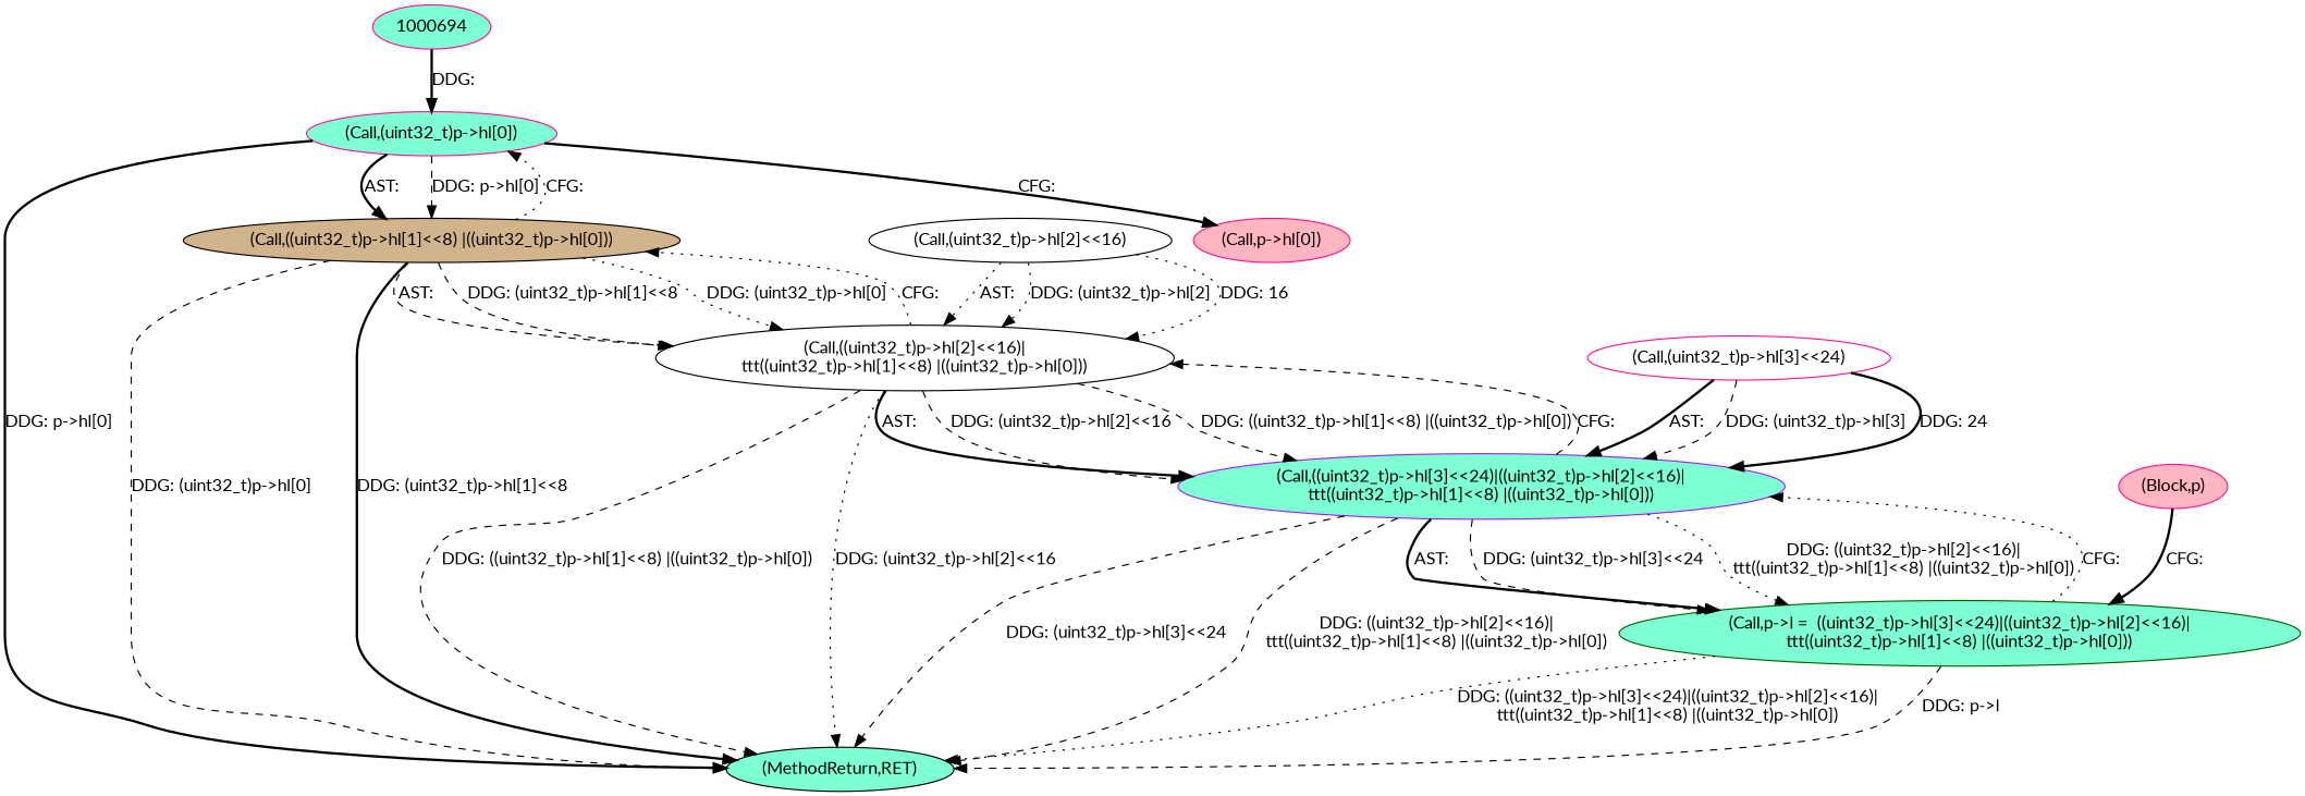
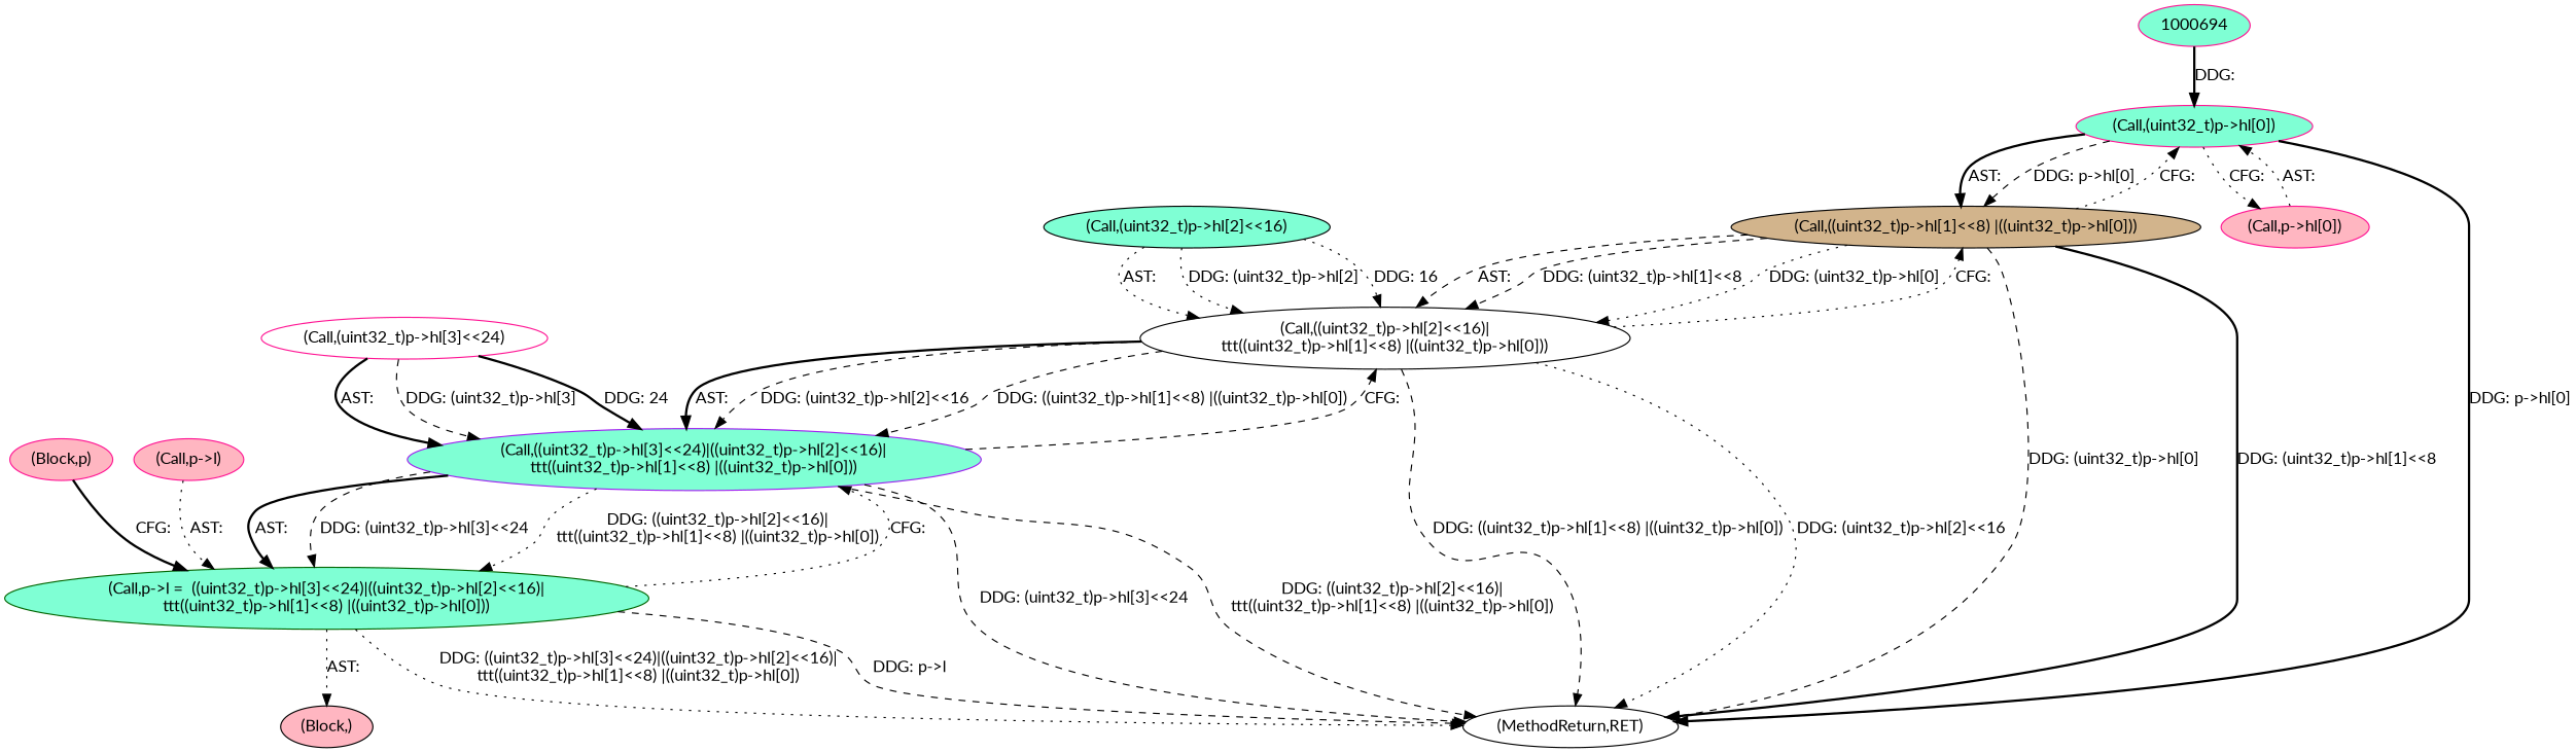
  digraph {
    fontname=Lato
    node [color=deeppink fillcolor=aquamarine fontname=Lato style=filled]
    edge [fontname=Lato style=dotted]
    n1 [label="(Call,(uint32_t)p->hl[0])"]
    n2 [color=black fillcolor=tan label="(Call,((uint32_t)p->hl[1]<<8) |((uint32_t)p->hl[0]))"]
    n3 [fillcolor=lightpink label="(Call,p->hl[0])"]
-   n4 [color=black label="(MethodReturn,RET)"]
+   n4 [color=black fillcolor=white label="(MethodReturn,RET)"]
    n5 [color=black fillcolor=white label="(Call,((uint32_t)p->hl[2]<<16)|\n\t\t\t((uint32_t)p->hl[1]<<8) |((uint32_t)p->hl[0]))"]
    n6 [color=purple label="(Call,((uint32_t)p->hl[3]<<24)|((uint32_t)p->hl[2]<<16)|\n\t\t\t((uint32_t)p->hl[1]<<8) |((uint32_t)p->hl[0]))"]
    n7 [color=darkgreen label="(Call,p->l =  ((uint32_t)p->hl[3]<<24)|((uint32_t)p->hl[2]<<16)|\n\t\t\t((uint32_t)p->hl[1]<<8) |((uint32_t)p->hl[0]))"]
-   n9 [color=black fillcolor=white label="(Call,(uint32_t)p->hl[2]<<16)"]
+   n8 [color=black fillcolor=lightpink label="(Block,)"]
+   n9 [color=black label="(Call,(uint32_t)p->hl[2]<<16)"]
    n10 [fillcolor=lightpink label="(Block,p)"]
+   n11 [fillcolor=lightpink label="(Call,p->l)"]
    n12 [fillcolor=white label="(Call,(uint32_t)p->hl[3]<<24)"]
    1000694
    n1 -> n2 [label="AST: " style=bold]
    n1 -> n2 [label="DDG: p->hl[0]" style=dashed]
-   n1 -> n3 [label="CFG: " style=bold]
+   n1 -> n3 [label="CFG: "]
    n1 -> n4 [label="DDG: p->hl[0]" style=bold]
    n2 -> n1 [label="CFG: "]
    n2 -> n4 [label="DDG: (uint32_t)p->hl[0]" style=dashed]
    n2 -> n4 [label="DDG: (uint32_t)p->hl[1]<<8" style=bold]
    n2 -> n5 [label="AST: " style=dashed]
    n2 -> n5 [label="DDG: (uint32_t)p->hl[1]<<8" style=dashed]
    n2 -> n5 [label="DDG: (uint32_t)p->hl[0]"]
+   n3 -> n1 [label="AST: "]
    n5 -> n2 [label="CFG: "]
    n5 -> n4 [label="DDG: ((uint32_t)p->hl[1]<<8) |((uint32_t)p->hl[0])" style=dashed]
    n5 -> n4 [label="DDG: (uint32_t)p->hl[2]<<16"]
    n5 -> n6 [label="AST: " style=bold]
    n5 -> n6 [label="DDG: (uint32_t)p->hl[2]<<16" style=dashed]
    n5 -> n6 [label="DDG: ((uint32_t)p->hl[1]<<8) |((uint32_t)p->hl[0])" style=dashed]
    n6 -> n4 [label="DDG: (uint32_t)p->hl[3]<<24" style=dashed]
    n6 -> n4 [label="DDG: ((uint32_t)p->hl[2]<<16)|\n\t\t\t((uint32_t)p->hl[1]<<8) |((uint32_t)p->hl[0])" style=dashed]
    n6 -> n5 [label="CFG: " style=dashed]
    n6 -> n7 [label="AST: " style=bold]
    n6 -> n7 [label="DDG: (uint32_t)p->hl[3]<<24" style=dashed]
    n6 -> n7 [label="DDG: ((uint32_t)p->hl[2]<<16)|\n\t\t\t((uint32_t)p->hl[1]<<8) |((uint32_t)p->hl[0])"]
    n7 -> n4 [label="DDG: ((uint32_t)p->hl[3]<<24)|((uint32_t)p->hl[2]<<16)|\n\t\t\t((uint32_t)p->hl[1]<<8) |((uint32_t)p->hl[0])"]
    n7 -> n4 [label="DDG: p->l" style=dashed]
    n7 -> n6 [label="CFG: "]
+   n7 -> n8 [label="AST: "]
    n9 -> n5 [label="AST: "]
    n9 -> n5 [label="DDG: (uint32_t)p->hl[2]"]
    n9 -> n5 [label="DDG: 16"]
    n10 -> n7 [label="CFG: " style=bold]
+   n11 -> n7 [label="AST: "]
    n12 -> n6 [label="AST: " style=bold]
    n12 -> n6 [label="DDG: (uint32_t)p->hl[3]" style=dashed]
    n12 -> n6 [label="DDG: 24" style=bold]
    1000694 -> n1 [label="DDG: " style=bold]
  }
